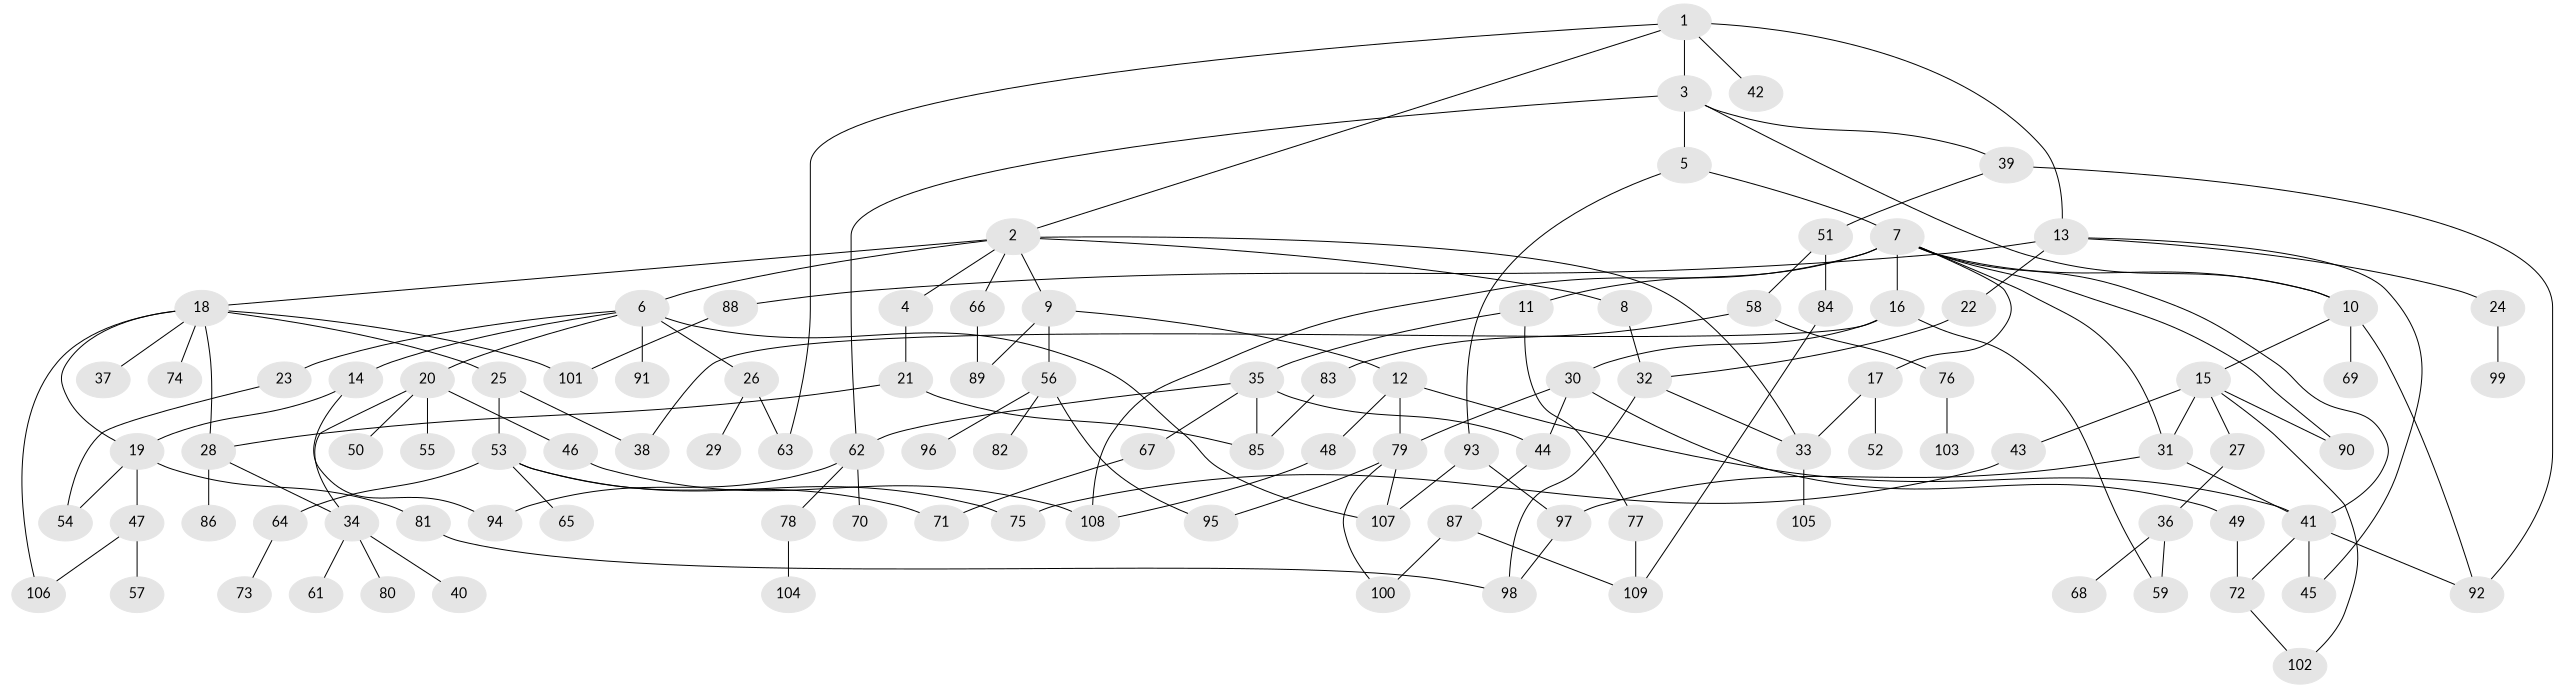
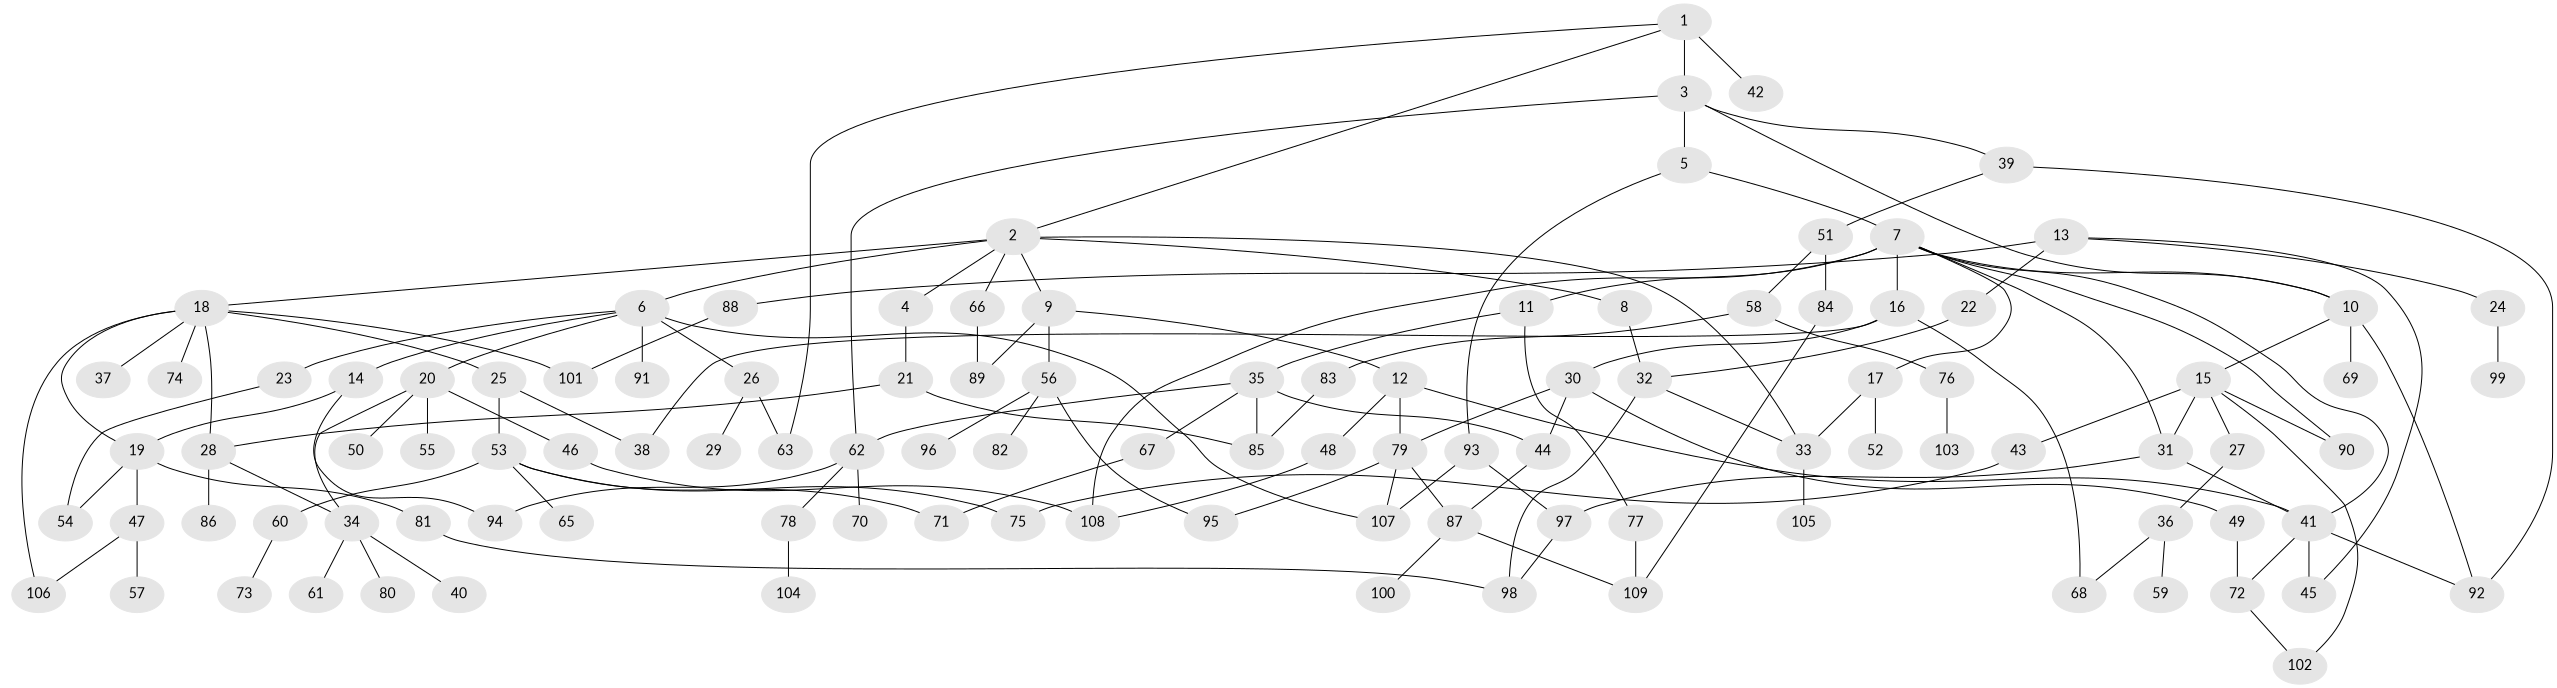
  graph {
    fontname=Lato
    node [color=gray90 fontname=Lato style=filled]
    edge [fontname=Lato]
    1
    2
    3
    13
    42
    63
    4
    6
    8
    9
    18
    33
    66
    5
    10
    39
    62
    22
    24
    45
    88
    21
    14
    20
    23
    26
    91
    107
    32
    12
    56
    89
    19
    25
    28
    37
    74
    101
    106
    105
    7
    93
    15
    69
    92
    51
    94
    70
    78
    85
    11
    16
    17
    31
    41
    90
    108
    97
    34
    46
    50
    55
    54
    29
    35
    77
    30
    38
    59
    52
    72
    98
    48
    79
    82
    95
    96
    27
    43
    102
    44
    67
    109
    100
    99
    47
    81
    36
    75
    49
    53
    86
    57
    40
    61
    80
-   60 [label=64]
+   60
    65
    71
    68
    87
    58
    84
    76
    83
    73
    103
    104
    1 -- 2
    1 -- 3
-   1 -- 13
    1 -- 42
    1 -- 63
    2 -- 4
    2 -- 6
    2 -- 8
    2 -- 9
    2 -- 18
    2 -- 33
    2 -- 66
    3 -- 5
    3 -- 10
    3 -- 39
    3 -- 62
    13 -- 22
    13 -- 24
    13 -- 45
    13 -- 88
    4 -- 21
    6 -- 14
    6 -- 20
    6 -- 23
    6 -- 26
    6 -- 91
    6 -- 107
    8 -- 32
    9 -- 12
    9 -- 56
    9 -- 89
    18 -- 19
    18 -- 25
    18 -- 28
    18 -- 37
    18 -- 74
    18 -- 101
    18 -- 106
    33 -- 105
    66 -- 89
    5 -- 7
    5 -- 93
    10 -- 15
    10 -- 69
    10 -- 92
    39 -- 92
    39 -- 51
    62 -- 94
    62 -- 70
    62 -- 78
    22 -- 32
    24 -- 99
    88 -- 101
    21 -- 28
    21 -- 85
    14 -- 19
    14 -- 94
    20 -- 34
    20 -- 46
    20 -- 50
    20 -- 55
    23 -- 54
    26 -- 63
    26 -- 29
    32 -- 33
    32 -- 98
    12 -- 41
    12 -- 48
    12 -- 79
    56 -- 82
    56 -- 95
    56 -- 96
    19 -- 54
    19 -- 47
    19 -- 81
    25 -- 38
    25 -- 53
    28 -- 34
    28 -- 86
    7 -- 10
    7 -- 11
    7 -- 16
    7 -- 17
    7 -- 31
    7 -- 41
    7 -- 90
    7 -- 108
    93 -- 107
    93 -- 97
    15 -- 31
    15 -- 90
    15 -- 27
    15 -- 43
    15 -- 102
    51 -- 58
    51 -- 84
    78 -- 104
    11 -- 35
    11 -- 77
    16 -- 30
    16 -- 38
-   16 -- 59
+   16 -- 68
    17 -- 33
    17 -- 52
    31 -- 41
    31 -- 97
    41 -- 45
    41 -- 92
    41 -- 72
    97 -- 98
    34 -- 40
    34 -- 61
    34 -- 80
    46 -- 108
    35 -- 62
    35 -- 85
    35 -- 44
    35 -- 67
    77 -- 109
    30 -- 79
    30 -- 44
    30 -- 49
    72 -- 102
    48 -- 108
    79 -- 107
    79 -- 95
-   79 -- 100
+   79 -- 87
    27 -- 36
    43 -- 75
    44 -- 87
    67 -- 71
    47 -- 106
    47 -- 57
    81 -- 98
    36 -- 59
    36 -- 68
    49 -- 72
    53 -- 75
    53 -- 60
    53 -- 65
    53 -- 71
    60 -- 73
    87 -- 109
    87 -- 100
    58 -- 76
    58 -- 83
    84 -- 109
    76 -- 103
    83 -- 85
  }
